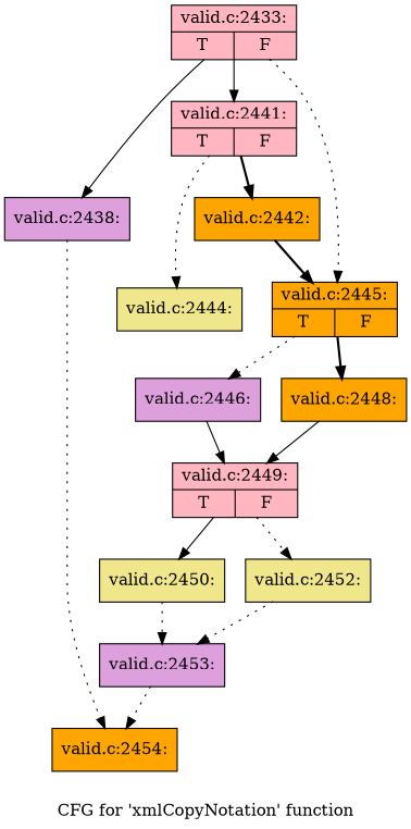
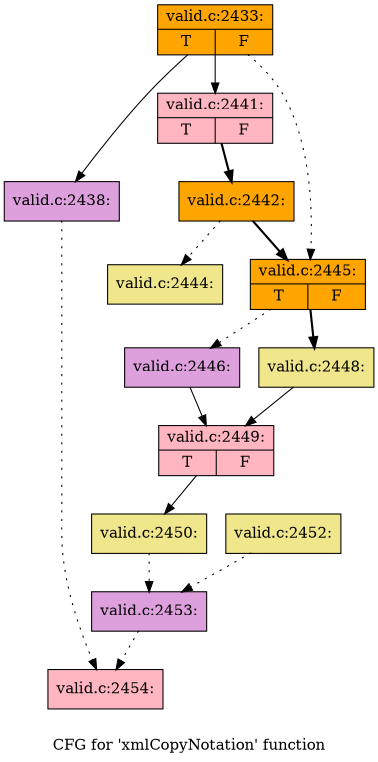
  digraph {
    label="CFG for 'xmlCopyNotation' function"
    node [fillcolor=khaki shape=record style=filled]
    edge [style=dotted]
-   n1 [fillcolor=lightpink label="{valid.c:2433:|{<s0>T|<s1>F}}"]
+   n1 [fillcolor=orange label="{valid.c:2433:|{<s0>T|<s1>F}}"]
    n2 [fillcolor=plum label="{valid.c:2438:}"]
    n3 [fillcolor=lightpink label="{valid.c:2441:|{<s0>T|<s1>F}}"]
    n4 [fillcolor=orange label="{valid.c:2445:|{<s0>T|<s1>F}}"]
-   n5 [fillcolor=orange label="{valid.c:2454:}"]
+   n5 [fillcolor=lightpink label="{valid.c:2454:}"]
    n6 [fillcolor=orange label="{valid.c:2442:}"]
    n7 [label="{valid.c:2444:}"]
    n8 [fillcolor=plum label="{valid.c:2446:}"]
-   n9 [fillcolor=orange label="{valid.c:2448:}"]
+   n9 [label="{valid.c:2448:}"]
    n10 [fillcolor=lightpink label="{valid.c:2449:|{<s0>T|<s1>F}}"]
    n11 [label="{valid.c:2450:}"]
    n12 [label="{valid.c:2452:}"]
    n13 [fillcolor=plum label="{valid.c:2453:}"]
    n1 -> n2 [style=solid]
    n1 -> n3 [style=solid]
    n1 -> n4
    n2 -> n5
    n3 -> n6 [style=bold]
-   n3 -> n7
+   n6 -> n7
    n4 -> n8
    n4 -> n9 [style=bold]
    n6 -> n4 [style=bold]
    n8 -> n10 [style=solid]
    n9 -> n10 [style=solid]
    n10 -> n11 [style=solid]
-   n10 -> n12
    n11 -> n13
    n12 -> n13
    n13 -> n5
  }
